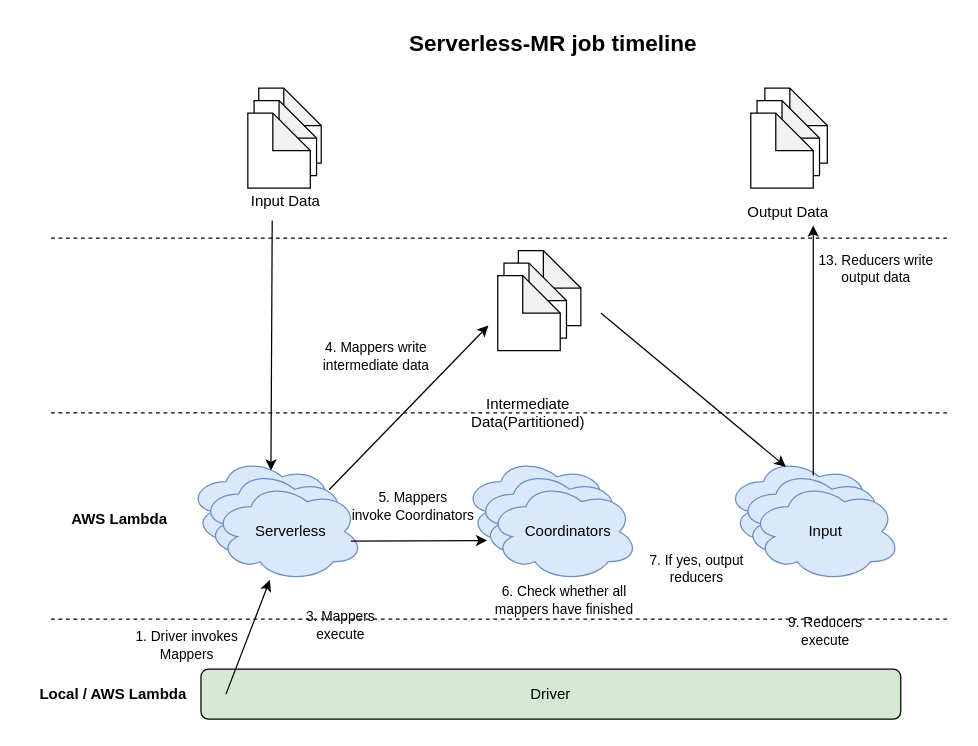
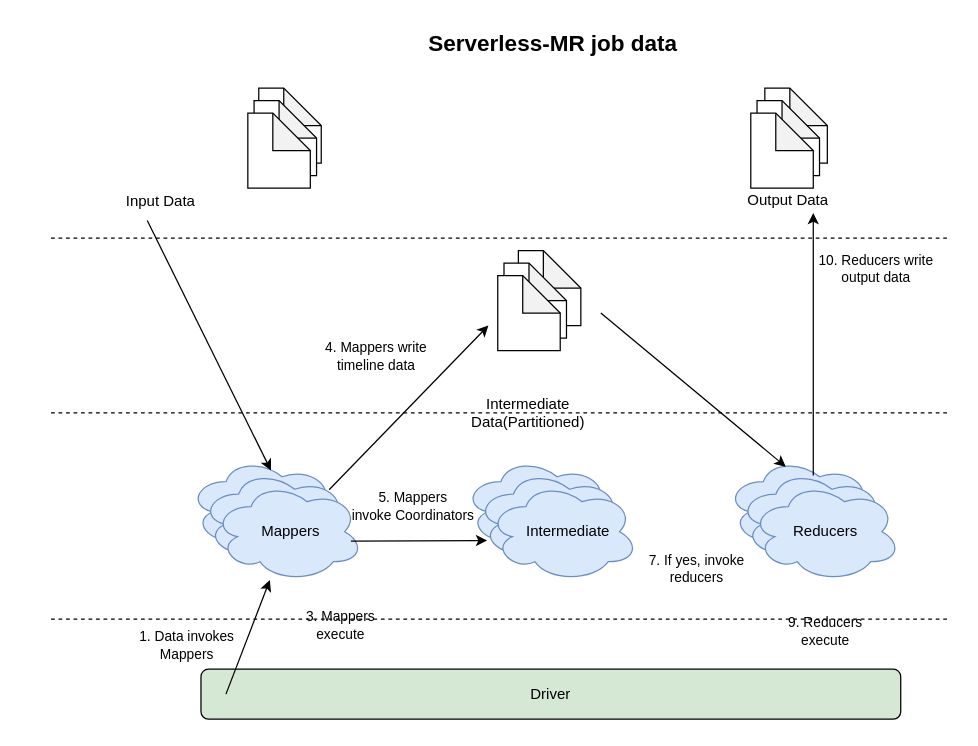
  <mxCell id="0" />
  <mxCell id="1" parent="0" />
  <mxCell id="2" value="Driver" style="rounded=1;whiteSpace=wrap;html=1;fillColor=#d5e8d4;" parent="1" vertex="1"><mxGeometry x="160" y="535" width="560" height="40" as="geometry" /></mxCell>
- <mxCell id="3" value="Serverless-MR job timeline" style="text;html=1;strokeColor=none;fillColor=none;align=center;verticalAlign=middle;whiteSpace=wrap;rounded=0;fontSize=18;fontStyle=1" parent="1" vertex="1"><mxGeometry x="307" y="20" width="270" height="30" as="geometry" /></mxCell>
- <mxCell id="4" value="Local / AWS Lambda" style="text;html=1;strokeColor=none;fillColor=none;align=center;verticalAlign=middle;whiteSpace=wrap;rounded=0;fontStyle=1" parent="1" vertex="1"><mxGeometry x="20" y="545" width="140" height="20" as="geometry" /></mxCell>
- <mxCell id="5" value="AWS Lambda" style="text;html=1;strokeColor=none;fillColor=none;align=center;verticalAlign=middle;whiteSpace=wrap;rounded=0;fontStyle=1" parent="1" vertex="1"><mxGeometry x="40" y="405" width="110" height="20" as="geometry" /></mxCell>
+ <mxCell id="3" value="Serverless-MR job data" style="text;html=1;strokeColor=none;fillColor=none;align=center;verticalAlign=middle;whiteSpace=wrap;rounded=0;fontSize=18;fontStyle=1" parent="1" vertex="1"><mxGeometry x="307" y="20" width="270" height="30" as="geometry" /></mxCell>
  <mxCell id="6" value="" style="ellipse;shape=cloud;whiteSpace=wrap;html=1;fillColor=#dae8fc;strokeColor=#6c8ebf;" parent="1" vertex="1"><mxGeometry x="150" y="365" width="120" height="80" as="geometry" /></mxCell>
  <mxCell id="7" value="" style="ellipse;shape=cloud;whiteSpace=wrap;html=1;fillColor=#dae8fc;strokeColor=#6c8ebf;" parent="1" vertex="1"><mxGeometry x="160" y="375" width="120" height="80" as="geometry" /></mxCell>
  <mxCell id="8" value="" style="ellipse;shape=cloud;whiteSpace=wrap;html=1;fillColor=#dae8fc;strokeColor=#6c8ebf;" parent="1" vertex="1"><mxGeometry x="170" y="385" width="120" height="80" as="geometry" /></mxCell>
  <mxCell id="9" value="" style="ellipse;shape=cloud;whiteSpace=wrap;html=1;fillColor=#dae8fc;strokeColor=#6c8ebf;" parent="1" vertex="1"><mxGeometry x="370" y="365" width="120" height="80" as="geometry" /></mxCell>
  <mxCell id="10" value="" style="ellipse;shape=cloud;whiteSpace=wrap;html=1;fillColor=#dae8fc;strokeColor=#6c8ebf;" parent="1" vertex="1"><mxGeometry x="380" y="375" width="120" height="80" as="geometry" /></mxCell>
  <mxCell id="11" value="" style="ellipse;shape=cloud;whiteSpace=wrap;html=1;fillColor=#dae8fc;strokeColor=#6c8ebf;" parent="1" vertex="1"><mxGeometry x="390" y="385" width="120" height="80" as="geometry" /></mxCell>
  <mxCell id="12" value="" style="ellipse;shape=cloud;whiteSpace=wrap;html=1;fillColor=#dae8fc;strokeColor=#6c8ebf;" parent="1" vertex="1"><mxGeometry x="580" y="365" width="120" height="80" as="geometry" /></mxCell>
  <mxCell id="13" value="" style="ellipse;shape=cloud;whiteSpace=wrap;html=1;fillColor=#dae8fc;strokeColor=#6c8ebf;" parent="1" vertex="1"><mxGeometry x="590" y="375" width="120" height="80" as="geometry" /></mxCell>
  <mxCell id="14" value="" style="ellipse;shape=cloud;whiteSpace=wrap;html=1;fillColor=#dae8fc;strokeColor=#6c8ebf;" parent="1" vertex="1"><mxGeometry x="600" y="385" width="120" height="80" as="geometry" /></mxCell>
  <mxCell id="15" value="" style="shape=note;whiteSpace=wrap;html=1;backgroundOutline=1;darkOpacity=0.05;" parent="1" vertex="1"><mxGeometry x="206.25" y="70" width="50" height="60" as="geometry" /></mxCell>
  <mxCell id="16" value="" style="shape=note;whiteSpace=wrap;html=1;backgroundOutline=1;darkOpacity=0.05;" parent="1" vertex="1"><mxGeometry x="202.5" y="80" width="50" height="60" as="geometry" /></mxCell>
  <mxCell id="17" value="" style="shape=note;whiteSpace=wrap;html=1;backgroundOutline=1;darkOpacity=0.05;" parent="1" vertex="1"><mxGeometry x="197.5" y="90" width="50" height="60" as="geometry" /></mxCell>
  <mxCell id="18" value="" style="shape=note;whiteSpace=wrap;html=1;backgroundOutline=1;darkOpacity=0.05;" parent="1" vertex="1"><mxGeometry x="414" y="200" width="50" height="60" as="geometry" /></mxCell>
  <mxCell id="19" value="" style="shape=note;whiteSpace=wrap;html=1;backgroundOutline=1;darkOpacity=0.05;" parent="1" vertex="1"><mxGeometry x="402.5" y="210" width="50" height="60" as="geometry" /></mxCell>
  <mxCell id="20" value="" style="shape=note;whiteSpace=wrap;html=1;backgroundOutline=1;darkOpacity=0.05;" parent="1" vertex="1"><mxGeometry x="397.5" y="220" width="50" height="60" as="geometry" /></mxCell>
  <mxCell id="21" value="" style="shape=note;whiteSpace=wrap;html=1;backgroundOutline=1;darkOpacity=0.05;" parent="1" vertex="1"><mxGeometry x="611.25" y="70" width="50" height="60" as="geometry" /></mxCell>
  <mxCell id="22" value="" style="shape=note;whiteSpace=wrap;html=1;backgroundOutline=1;darkOpacity=0.05;" parent="1" vertex="1"><mxGeometry x="605" y="80" width="50" height="60" as="geometry" /></mxCell>
  <mxCell id="23" value="" style="shape=note;whiteSpace=wrap;html=1;backgroundOutline=1;darkOpacity=0.05;" parent="1" vertex="1"><mxGeometry x="600" y="90" width="50" height="60" as="geometry" /></mxCell>
- <mxCell id="24" value="Input Data" style="text;html=1;strokeColor=none;fillColor=none;align=center;verticalAlign=middle;whiteSpace=wrap;rounded=0;fontSize=12;" parent="1" vertex="1"><mxGeometry x="187.5" y="151" width="80" height="20" as="geometry" /></mxCell>
- <mxCell id="25" value="Output Data" style="text;html=1;strokeColor=none;fillColor=none;align=center;verticalAlign=middle;whiteSpace=wrap;rounded=0;fontSize=12;" parent="1" vertex="1"><mxGeometry x="590" y="160" width="80" height="20" as="geometry" /></mxCell>
+ <mxCell id="24" value="Input Data" style="text;html=1;strokeColor=none;fillColor=none;align=center;verticalAlign=middle;whiteSpace=wrap;rounded=0;fontSize=12;" parent="1" vertex="1"><mxGeometry x="87.5" y="151" width="80" height="20" as="geometry" /></mxCell>
+ <mxCell id="25" value="Output Data" style="text;html=1;strokeColor=none;fillColor=none;align=center;verticalAlign=middle;whiteSpace=wrap;rounded=0;fontSize=12;" parent="1" vertex="1"><mxGeometry x="590" y="150" width="80" height="20" as="geometry" /></mxCell>
  <mxCell id="26" value="Intermediate Data(Partitioned)" style="text;html=1;strokeColor=none;fillColor=none;align=center;verticalAlign=middle;whiteSpace=wrap;rounded=0;fontSize=12;" parent="1" vertex="1"><mxGeometry x="372.5" y="315" width="97.5" height="30" as="geometry" /></mxCell>
- <mxCell id="27" value="Serverless" style="text;html=1;strokeColor=none;fillColor=none;align=center;verticalAlign=middle;whiteSpace=wrap;rounded=0;fontSize=12;" parent="1" vertex="1"><mxGeometry x="182.5" y="410" width="97.5" height="30" as="geometry" /></mxCell>
- <mxCell id="28" value="Input" style="text;html=1;strokeColor=none;fillColor=none;align=center;verticalAlign=middle;whiteSpace=wrap;rounded=0;fontSize=12;" parent="1" vertex="1"><mxGeometry x="611.25" y="410" width="97.5" height="30" as="geometry" /></mxCell>
- <mxCell id="29" value="Coordinators" style="text;html=1;strokeColor=none;fillColor=none;align=center;verticalAlign=middle;whiteSpace=wrap;rounded=0;fontSize=12;" parent="1" vertex="1"><mxGeometry x="405" y="410" width="97.5" height="30" as="geometry" /></mxCell>
+ <mxCell id="27" value="Mappers" style="text;html=1;strokeColor=none;fillColor=none;align=center;verticalAlign=middle;whiteSpace=wrap;rounded=0;fontSize=12;" parent="1" vertex="1"><mxGeometry x="182.5" y="410" width="97.5" height="30" as="geometry" /></mxCell>
+ <mxCell id="28" value="Reducers" style="text;html=1;strokeColor=none;fillColor=none;align=center;verticalAlign=middle;whiteSpace=wrap;rounded=0;fontSize=12;" parent="1" vertex="1"><mxGeometry x="611.25" y="410" width="97.5" height="30" as="geometry" /></mxCell>
+ <mxCell id="29" value="Intermediate" style="text;html=1;strokeColor=none;fillColor=none;align=center;verticalAlign=middle;whiteSpace=wrap;rounded=0;fontSize=12;" parent="1" vertex="1"><mxGeometry x="405" y="410" width="97.5" height="30" as="geometry" /></mxCell>
  <mxCell id="30" value="" style="endArrow=classic;html=1;fontSize=12;" parent="1" target="8" edge="1"><mxGeometry width="50" height="50" relative="1" as="geometry"><mxPoint x="180" y="555" as="sourcePoint" /><mxPoint x="230" y="505" as="targetPoint" /></mxGeometry></mxCell>
  <mxCell id="31" value="" style="endArrow=none;dashed=1;html=1;fontSize=12;" parent="1" edge="1"><mxGeometry width="50" height="50" relative="1" as="geometry"><mxPoint x="40" y="190" as="sourcePoint" /><mxPoint x="760" y="190" as="targetPoint" /></mxGeometry></mxCell>
  <mxCell id="32" value="" style="endArrow=none;dashed=1;html=1;fontSize=12;" parent="1" edge="1"><mxGeometry width="50" height="50" relative="1" as="geometry"><mxPoint x="40" y="330" as="sourcePoint" /><mxPoint x="760" y="330" as="targetPoint" /></mxGeometry></mxCell>
  <mxCell id="33" value="" style="endArrow=none;dashed=1;html=1;fontSize=12;" parent="1" edge="1"><mxGeometry width="50" height="50" relative="1" as="geometry"><mxPoint x="40" y="495" as="sourcePoint" /><mxPoint x="760" y="495" as="targetPoint" /></mxGeometry></mxCell>
- <mxCell id="34" value="1. &lt;font style=&quot;font-size: 11px&quot;&gt;Driver invokes Mappers&lt;/font&gt;" style="text;html=1;strokeColor=none;fillColor=none;align=center;verticalAlign=middle;whiteSpace=wrap;rounded=0;fontSize=11;" parent="1" vertex="1"><mxGeometry x="90" y="501" width="117.5" height="30" as="geometry" /></mxCell>
+ <mxCell id="34" value="1. &lt;font style=&quot;font-size: 11px&quot;&gt;Data invokes Mappers&lt;/font&gt;" style="text;html=1;strokeColor=none;fillColor=none;align=center;verticalAlign=middle;whiteSpace=wrap;rounded=0;fontSize=11;" parent="1" vertex="1"><mxGeometry x="90" y="501" width="117.5" height="30" as="geometry" /></mxCell>
  <mxCell id="35" value="" style="endArrow=classic;html=1;fontSize=12;exitX=0.369;exitY=1.25;exitDx=0;exitDy=0;exitPerimeter=0;entryX=0.55;entryY=0.138;entryDx=0;entryDy=0;entryPerimeter=0;" parent="1" source="24" target="6" edge="1"><mxGeometry width="50" height="50" relative="1" as="geometry"><mxPoint x="204.95" y="262.25" as="sourcePoint" /><mxPoint x="217" y="340" as="targetPoint" /></mxGeometry></mxCell>
  <mxCell id="36" value="" style="endArrow=classic;html=1;fontSize=12;" parent="1" source="8" edge="1"><mxGeometry width="50" height="50" relative="1" as="geometry"><mxPoint x="227.02" y="186" as="sourcePoint" /><mxPoint x="390" y="260" as="targetPoint" /></mxGeometry></mxCell>
  <mxCell id="37" value="3. &lt;font style=&quot;font-size: 11px&quot;&gt;Mappers execute&lt;/font&gt;" style="text;html=1;strokeColor=none;fillColor=none;align=center;verticalAlign=middle;whiteSpace=wrap;rounded=0;fontSize=11;" parent="1" vertex="1"><mxGeometry x="227.5" y="485" width="87.5" height="30" as="geometry" /></mxCell>
- <mxCell id="38" value="4. &lt;font style=&quot;font-size: 11px&quot;&gt;Mappers write intermediate data&lt;/font&gt;" style="text;html=1;strokeColor=none;fillColor=none;align=center;verticalAlign=middle;whiteSpace=wrap;rounded=0;fontSize=11;" parent="1" vertex="1"><mxGeometry x="252.5" y="270" width="95" height="30" as="geometry" /></mxCell>
+ <mxCell id="38" value="4. &lt;font style=&quot;font-size: 11px&quot;&gt;Mappers write timeline data&lt;/font&gt;" style="text;html=1;strokeColor=none;fillColor=none;align=center;verticalAlign=middle;whiteSpace=wrap;rounded=0;fontSize=11;" parent="1" vertex="1"><mxGeometry x="252.5" y="270" width="95" height="30" as="geometry" /></mxCell>
  <mxCell id="39" value="5. Mappers invoke&lt;font style=&quot;font-size: 11px&quot;&gt;&amp;nbsp;Coordinators&lt;/font&gt;" style="text;html=1;strokeColor=none;fillColor=none;align=center;verticalAlign=middle;whiteSpace=wrap;rounded=0;fontSize=11;" parent="1" vertex="1"><mxGeometry x="290" y="390" width="80" height="30" as="geometry" /></mxCell>
  <mxCell id="40" value="" style="endArrow=classic;html=1;fontSize=12;entryX=0.075;entryY=0.713;entryDx=0;entryDy=0;entryPerimeter=0;exitX=1;exitY=0.75;exitDx=0;exitDy=0;" parent="1" target="10" edge="1" source="27"><mxGeometry width="50" height="50" relative="1" as="geometry"><mxPoint x="445" y="312" as="sourcePoint" /><mxPoint x="397.497" y="318.747" as="targetPoint" /></mxGeometry></mxCell>
- <mxCell id="41" value="6. Check whether all mappers have finished" style="text;html=1;strokeColor=none;fillColor=none;align=center;verticalAlign=middle;whiteSpace=wrap;rounded=0;fontSize=11;" parent="1" vertex="1"><mxGeometry x="390" y="465" width="121.5" height="30" as="geometry" /></mxCell>
- <mxCell id="42" value="7. If yes, output reducers" style="text;html=1;strokeColor=none;fillColor=none;align=center;verticalAlign=middle;whiteSpace=wrap;rounded=0;fontSize=11;" parent="1" vertex="1"><mxGeometry x="511.5" y="440" width="90" height="30" as="geometry" /></mxCell>
+ <mxCell id="42" value="7. If yes, invoke reducers" style="text;html=1;strokeColor=none;fillColor=none;align=center;verticalAlign=middle;whiteSpace=wrap;rounded=0;fontSize=11;" parent="1" vertex="1"><mxGeometry x="511.5" y="440" width="90" height="30" as="geometry" /></mxCell>
  <mxCell id="43" value="" style="endArrow=classic;html=1;fontSize=12;entryX=0.4;entryY=0.1;entryDx=0;entryDy=0;entryPerimeter=0;" parent="1" target="12" edge="1"><mxGeometry width="50" height="50" relative="1" as="geometry"><mxPoint x="480" y="250" as="sourcePoint" /><mxPoint x="400" y="270" as="targetPoint" /></mxGeometry></mxCell>
  <mxCell id="44" value="9. Reducers execute" style="text;html=1;strokeColor=none;fillColor=none;align=center;verticalAlign=middle;whiteSpace=wrap;rounded=0;fontSize=11;" parent="1" vertex="1"><mxGeometry x="615" y="490" width="90" height="30" as="geometry" /></mxCell>
  <mxCell id="45" value="" style="endArrow=classic;html=1;fontSize=12;entryX=0.75;entryY=1;entryDx=0;entryDy=0;exitX=0.5;exitY=0.063;exitDx=0;exitDy=0;exitPerimeter=0;" parent="1" source="13" target="25" edge="1"><mxGeometry width="50" height="50" relative="1" as="geometry"><mxPoint x="490" y="260" as="sourcePoint" /><mxPoint x="638" y="383" as="targetPoint" /></mxGeometry></mxCell>
- <mxCell id="46" value="13. Reducers write output data" style="text;html=1;strokeColor=none;fillColor=none;align=center;verticalAlign=middle;whiteSpace=wrap;rounded=0;fontSize=11;" parent="1" vertex="1"><mxGeometry x="650" y="200" width="101.25" height="30" as="geometry" /></mxCell>
+ <mxCell id="46" value="10. Reducers write output data" style="text;html=1;strokeColor=none;fillColor=none;align=center;verticalAlign=middle;whiteSpace=wrap;rounded=0;fontSize=11;" parent="1" vertex="1"><mxGeometry x="650" y="200" width="101.25" height="30" as="geometry" /></mxCell>
